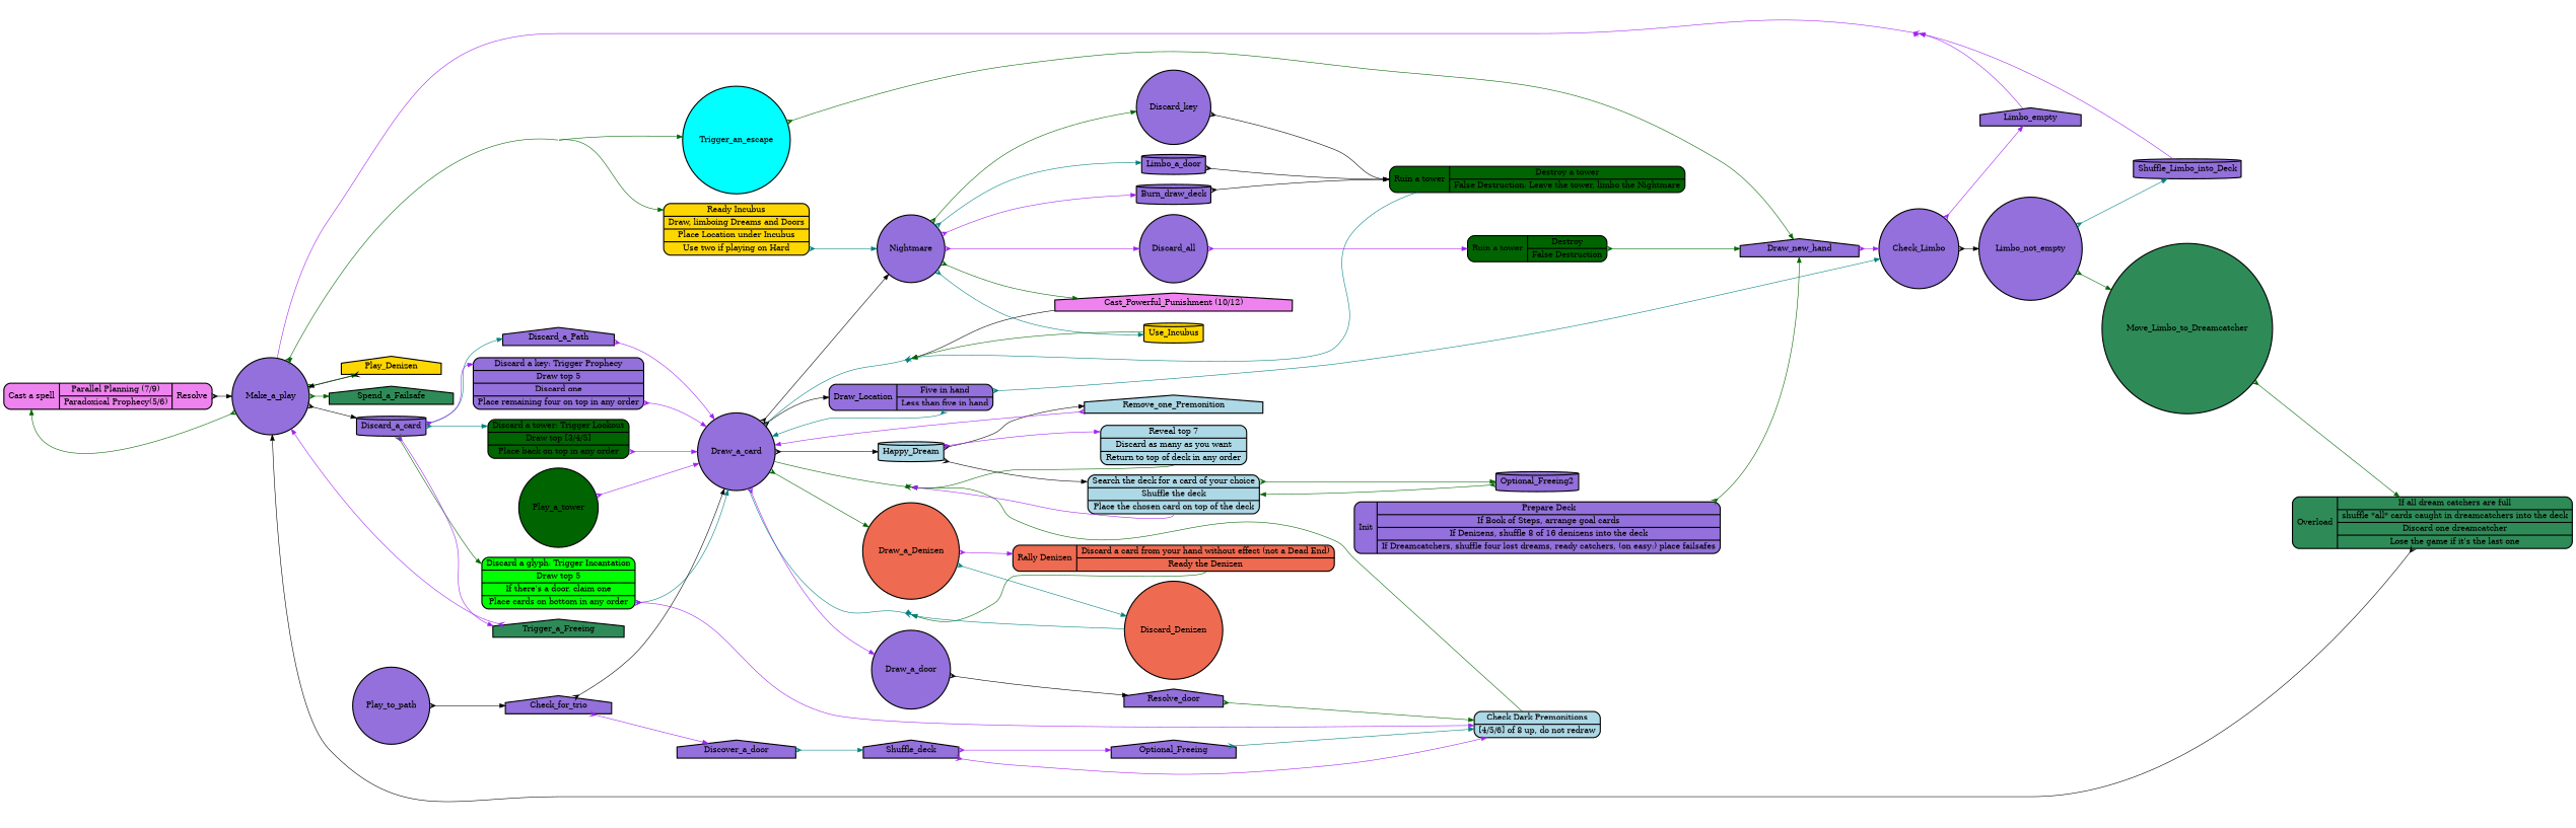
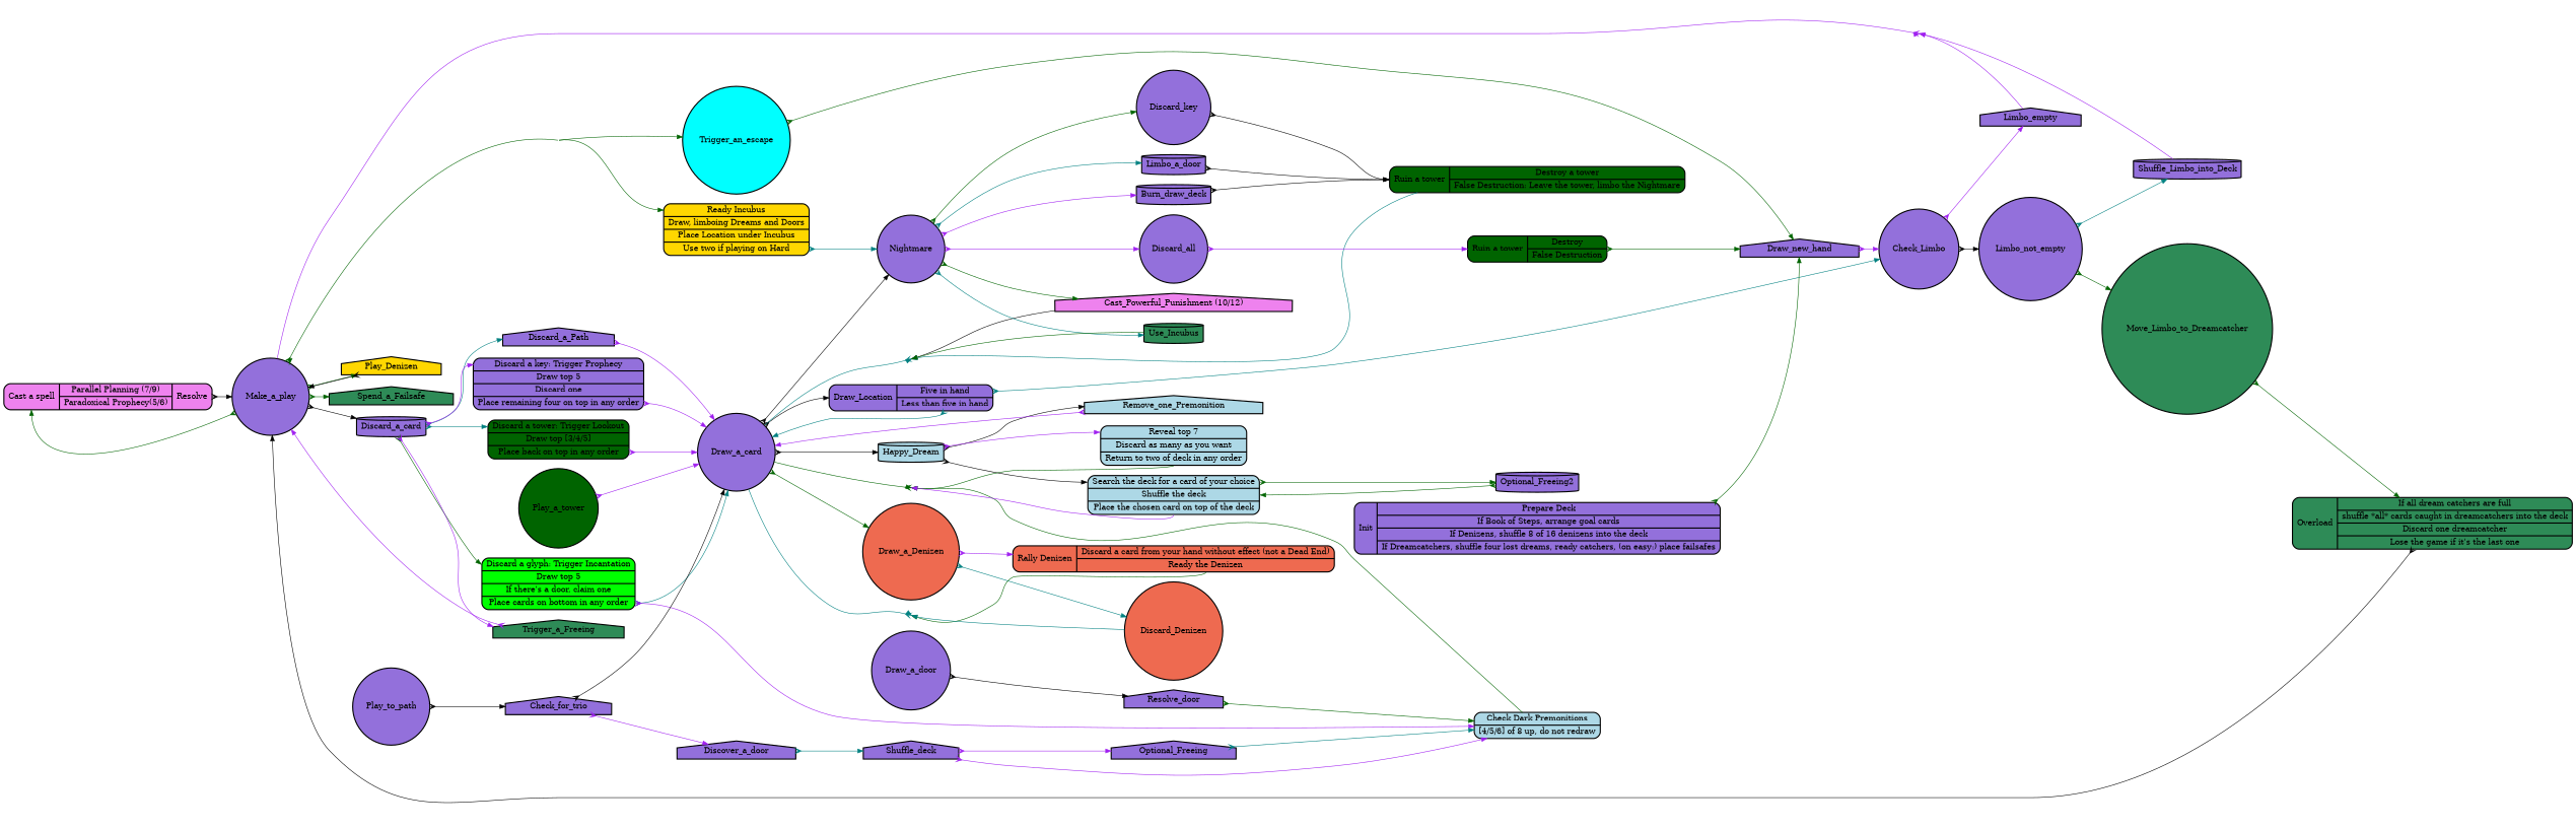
  digraph {
    concentrate=true
    rankdir=LR
    shape=box
    style="rounded,filled"
    node [color=black fillcolor=mediumpurple penwidth=2 shape=Mrecord style=filled]
    edge [arrowhead=normal arrowtail=crow color=purple dir=both]
    n1 [fillcolor=violet label="{<cast> Cast a spell |{Parallel Planning (7/9)| Paradoxical Prophecy(5/6) } |<resolve> Resolve }"]
    Make_a_play [shape=circle]
    n3 [fillcolor=gold label="{{<start> Ready Incubus | Draw, limboing Dreams and Doors | Place Location under Incubus | <end> Use two if playing on Hard }}"]
    Trigger_an_escape [fillcolor=cyan shape=circle]
    Play_Denizen [fillcolor=gold shape=house]
    Spend_a_Failsafe [fillcolor=seagreen shape=house]
    Discard_a_card [shape=cylinder]
    n8 [fillcolor=violet label="Cast_Powerful_Punishment (10/12)" shape=house]
    Draw_a_card [shape=circle]
    Nightmare [shape=circle]
    Happy_Dream [fillcolor=lightblue shape=cylinder]
    Draw_a_Denizen [fillcolor=coral2 shape=circle]
    n13 [label="{<draw> Draw_Location |{ <five> Five in hand | <less> Less than five in hand}}"]
    Draw_a_door [shape=circle]
    n15 [fillcolor=darkgreen label="{{<start> Discard a tower: Trigger Lookout  | Draw top [3/4/5] |<end> Place back on top in any order }}"]
    Play_a_tower [fillcolor=darkgreen shape=circle]
    n17 [fillcolor=darkgreen label="{<ruin> Ruin a tower |{Destroy a tower | False Destruction: Leave the tower, limbo the Nightmare}}"]
    n18 [fillcolor=darkgreen label="{Ruin a tower |{Destroy | False Destruction}}"]
    Draw_new_hand [shape=house]
    Check_Limbo [shape=circle]
-   Use_Incubus [fillcolor=gold shape=cylinder]
+   Use_Incubus [fillcolor=seagreen shape=cylinder]
    Discard_all [shape=circle]
    Discard_key [shape=circle]
    Limbo_a_door [shape=cylinder]
    Burn_draw_deck [shape=cylinder]
    n26 [fillcolor=green label="{{<start> Discard a glyph: Trigger Incantation | Draw top 5 | If there's a door, claim one | <end> Place cards on bottom in any order }}"]
    n27 [fillcolor=lightblue label="{{Check Dark Premonitions |[4/5/6] of 8 up, do not redraw}}"]
    Remove_one_Premonition [fillcolor=lightblue shape=house]
-   n29 [fillcolor=lightblue label="{{<start> Reveal top 7|Discard as many as you want|<end>Return to top of deck in any order }}"]
+   n29 [fillcolor=lightblue label="{{<start> Reveal top 7|Discard as many as you want|<end>Return to two of deck in any order }}"]
    n30 [fillcolor=lightblue label="{{<start> Search the deck for a card of your choice | <shuf> Shuffle the deck |<end> Place the chosen card on top of the deck}}"]
    Optional_Freeing2 [shape=cylinder]
    n32 [fillcolor=coral2 label="{<start> Rally Denizen|{Discard a card from your hand without effect (not a Dead End)|<end>Ready the Denizen}}"]
    Discard_Denizen [fillcolor=coral2 shape=circle]
    Trigger_a_Freeing [fillcolor=seagreen shape=house]
    Move_Limbo_to_Dreamcatcher [fillcolor=seagreen shape=circle]
    n36 [fillcolor=seagreen label="{Overload |{ If all dream catchers are full | shuffle *all* cards caught in dreamcatchers into the deck |Discard one dreamcatcher | Lose the game if it's the last one} }"]
    Discard_a_Path [shape=house]
    n38 [label="{{<start> Discard a key: Trigger Prophecy  | Draw top 5 | Discard one | <end> Place remaining four on top in any order }}"]
    Play_to_path [shape=circle]
    Check_for_trio [shape=house]
    Resolve_door [shape=house]
    n42 [label="{Init |{Prepare Deck | If Book of Steps, arrange goal cards | If Denizens, shuffle 8 of 16 denizens into the deck | If Dreamcatchers, shuffle four lost dreams, ready catchers, (on easy:) place failsafes}}"]
    Limbo_not_empty [shape=circle]
    Limbo_empty [shape=house]
    Shuffle_Limbo_into_Deck [shape=cylinder]
    Discover_a_door [shape=house]
    Shuffle_deck [shape=house]
    Optional_Freeing [shape=house]
    n1 -> Make_a_play [color=black tailport=resolve]
    Make_a_play -> n1 [color=darkgreen headport=cast]
    Make_a_play -> n3 [color=darkgreen headport=start]
    Make_a_play -> Trigger_an_escape [color=darkgreen]
    Make_a_play -> Play_Denizen [color=darkgreen]
    Make_a_play -> Spend_a_Failsafe [color=darkgreen]
    Make_a_play -> Discard_a_card [color=black]
    n3 -> Nightmare [color=teal tailport=end]
    Trigger_an_escape -> Draw_new_hand [color=darkgreen]
    Play_Denizen -> Make_a_play [color=""]
    Discard_a_card -> n15 [color=teal headport=start]
    Discard_a_card -> n26 [color=darkgreen headport=start]
    Discard_a_card -> Trigger_a_Freeing
    Discard_a_card -> Discard_a_Path [color=teal]
    Discard_a_card -> n38 [headport=start]
    n8 -> Draw_a_card [color=black]
    Draw_a_card -> Nightmare [color=black]
    Draw_a_card -> Happy_Dream [color=black]
    Draw_a_card -> Draw_a_Denizen [color=darkgreen]
    Draw_a_card -> n13 [color=black headport=draw]
-   Draw_a_card -> Draw_a_door
    Nightmare -> n8 [color=darkgreen]
    Nightmare -> Use_Incubus [color=teal]
    Nightmare -> Discard_all
    Nightmare -> Discard_key [color=darkgreen]
    Nightmare -> Limbo_a_door [color=teal]
    Nightmare -> Burn_draw_deck
    Happy_Dream -> Remove_one_Premonition [color=black]
    Happy_Dream -> n29 [headport=start]
    Happy_Dream -> n30 [color=black headport=start]
    Draw_a_Denizen -> n32
    Draw_a_Denizen -> Discard_Denizen [color=teal]
    n13 -> Draw_a_card [color=teal tailport=less]
    n13 -> Check_Limbo [color=teal tailport=five]
    Draw_a_door -> Resolve_door [color=black]
    n15 -> Draw_a_card [tailport=end]
    Play_a_tower -> Draw_a_card
    n17 -> Draw_a_card [color=teal]
    n18 -> Draw_new_hand [color=darkgreen]
    Draw_new_hand -> Check_Limbo
    Check_Limbo -> Limbo_not_empty [color=black]
    Check_Limbo -> Limbo_empty
    Use_Incubus -> Draw_a_card [color=darkgreen]
    Discard_all -> n18
    Discard_key -> n17 [color=black headport=ruin]
    Limbo_a_door -> n17 [color=black headport=ruin]
    Burn_draw_deck -> n17 [color=black headport=ruin]
    n26 -> Draw_a_card [color=teal tailport=end]
    n26 -> n27 [tailport=end]
    n27 -> Draw_a_card [color=darkgreen]
    Remove_one_Premonition -> Draw_a_card
    n29 -> Draw_a_card [color=darkgreen tailport="end:s"]
    n30 -> Draw_a_card [tailport="end:s"]
    n30 -> Optional_Freeing2 [color=darkgreen tailport="start:e"]
    Optional_Freeing2 -> n30 [color=darkgreen headport="shuf:e"]
    n32 -> Draw_a_card [color=darkgreen tailport=end]
    Discard_Denizen -> Draw_a_card [color=teal]
    Trigger_a_Freeing -> Make_a_play
    Move_Limbo_to_Dreamcatcher -> n36 [color=darkgreen]
    n36 -> Make_a_play [color=black]
    Discard_a_Path -> Draw_a_card
    n38 -> Draw_a_card [tailport=end]
    Play_to_path -> Check_for_trio [color=black]
    Check_for_trio -> Draw_a_card [color=black]
    Check_for_trio -> Discover_a_door
    Resolve_door -> n27 [color=darkgreen]
    n42 -> Draw_new_hand [color=darkgreen]
    Limbo_not_empty -> Move_Limbo_to_Dreamcatcher [color=darkgreen]
    Limbo_not_empty -> Shuffle_Limbo_into_Deck [color=teal]
    Limbo_empty -> Make_a_play
    Shuffle_Limbo_into_Deck -> Make_a_play
    Discover_a_door -> Shuffle_deck [color=teal]
    Shuffle_deck -> n27
    Shuffle_deck -> Optional_Freeing
    Optional_Freeing -> n27 [color=teal]
  }
